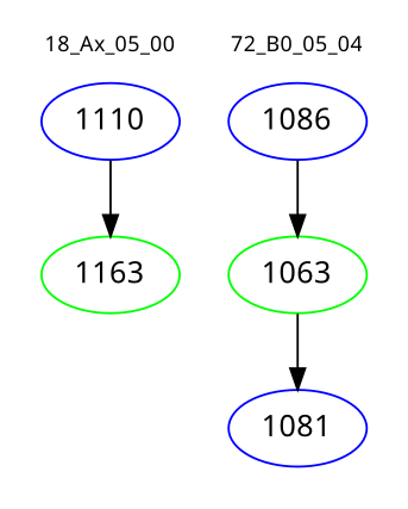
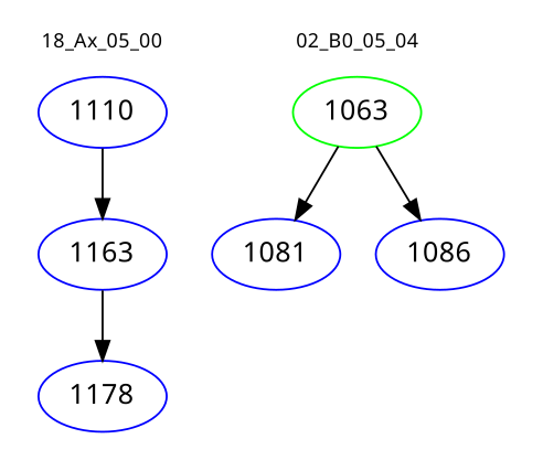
  digraph {
    fontname="Noto Sans"
    node [color=blue fontname="Noto Sans"]
    edge [color=black fontname="Noto Sans"]
    n1 [label=1110]
-   n2 [color=green label=1163]
+   n2 [label=1163]
+   n3 [label=1178]
    n4 [label=1081]
    n5 [color=green label=1063]
    n6 [label=1086]
    subgraph cluster_1 {
      color=white
      fontsize=10
      label="18_Ax_05_00"
      n1
      n2
+     n3
    }
    subgraph cluster_2 {
      color=white
      fontsize=10
-     label="72_B0_05_04"
+     label="02_B0_05_04"
      n4
      n5
      n6
    }
    n1 -> n2
+   n2 -> n3
    n5 -> n4
-   n6 -> n5
+   n5 -> n6
  }
